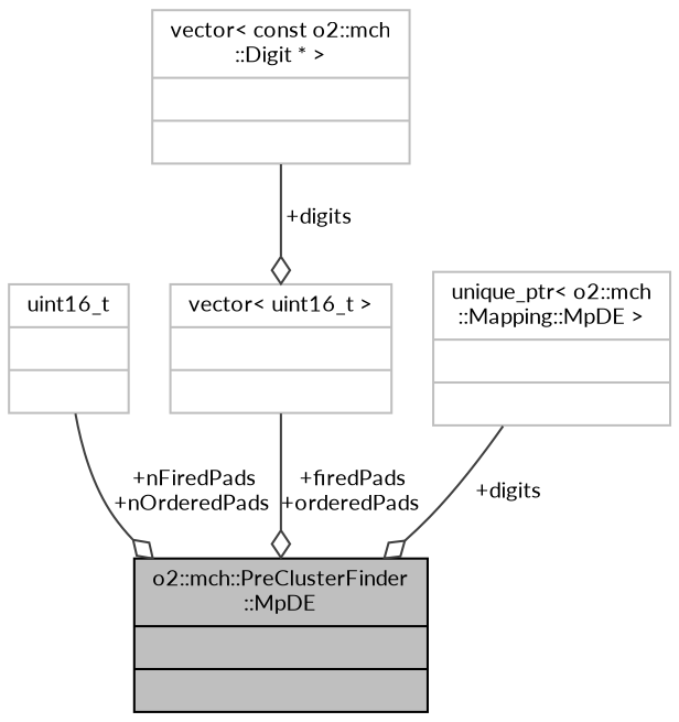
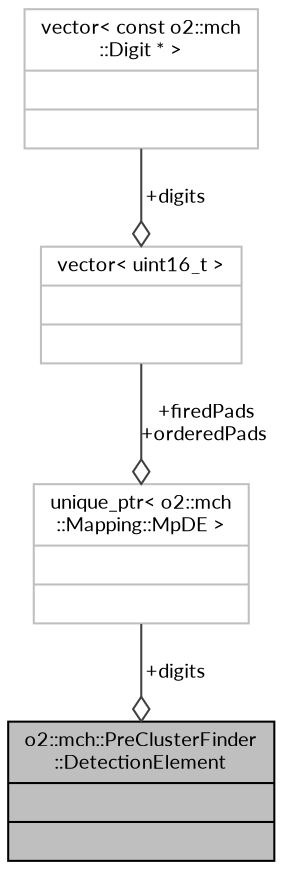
  digraph {
    fontname=Lato
    node [color=grey75 fontname=Lato fontsize=10 shape=record]
    edge [arrowhead=odiamond color=grey25 fontname=Lato fontsize=10 labelfontname=Helvetica labelfontsize=10 style=solid]
-   n1 [color=black fillcolor=grey75 fontcolor=black height=0.2 label="{o2::mch::PreClusterFinder\l::MpDE\n||}" style=filled width=0.4]
-   n2 [height=0.2 label="{uint16_t\n||}" width=0.4]
+   n1 [color=black fillcolor=grey75 fontcolor=black height=0.2 label="{o2::mch::PreClusterFinder\l::DetectionElement\n||}" style=filled width=0.4]
    n3 [height=0.2 label="{vector\< const o2::mch\l::Digit * \>\n||}" width=0.4]
    n4 [height=0.2 label="{vector\< uint16_t \>\n||}" width=0.4]
    n5 [height=0.2 label="{unique_ptr\< o2::mch\l::Mapping::MpDE \>\n||}" width=0.4]
-   n2 -> n1 [label=" +nFiredPads\n+nOrderedPads"]
    n3 -> n4 [label=" +digits"]
-   n4 -> n1 [label=" +firedPads\n+orderedPads"]
+   n4 -> n5 [label=" +firedPads\n+orderedPads"]
    n5 -> n1 [label=" +digits"]
  }
